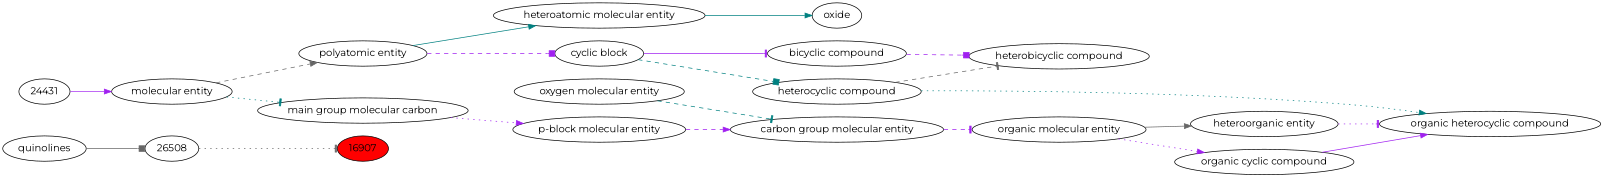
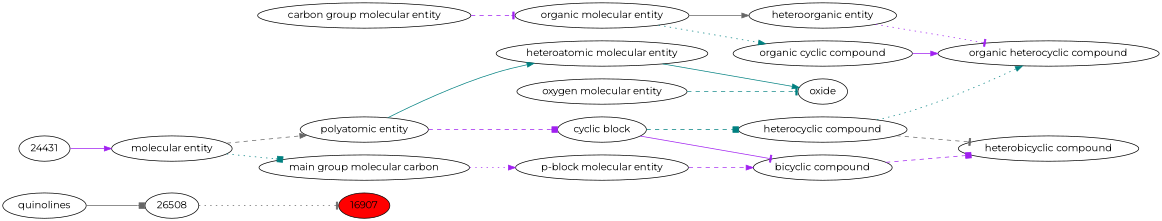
  digraph {
    fontname=Montserrat
    rankdir=LR
    node [fontname=Montserrat]
    edge [arrowhead=normal color=purple fontname=Montserrat style=dashed]
    n1 [fillcolor=red label=16907 style=filled]
    n2 [label=26508]
    n3 [label=quinolines]
    n4 [label=oxide]
    n5 [label="oxygen molecular entity"]
    n6 [label="heteroatomic molecular entity"]
    n7 [label="heterobicyclic compound"]
    n8 [label="organic heterocyclic compound"]
    n9 [label="polyatomic entity"]
    n10 [label="cyclic block"]
    n11 [label="bicyclic compound"]
    n12 [label="heterocyclic compound"]
    n13 [label="heteroorganic entity"]
    n14 [label="organic cyclic compound"]
    n15 [label="p-block molecular entity"]
    n16 [label="carbon group molecular entity"]
    n17 [label="organic molecular entity"]
    n18 [label="molecular entity"]
    n19 [label="main group molecular carbon"]
    n20 [label=24431]
    n2 -> n1 [arrowhead=tee color=gray40 style=dotted]
    n3 -> n2 [arrowhead=box color=gray40 style=solid]
-   n5 -> n16 [arrowhead=tee color=teal]
+   n5 -> n4 [arrowhead=tee color=teal]
    n6 -> n4 [color=teal style=solid]
    n9 -> n6 [color=teal style=solid]
    n9 -> n10 [arrowhead=box]
    n10 -> n11 [arrowhead=tee style=solid]
    n10 -> n12 [arrowhead=box color=teal]
    n11 -> n7 [arrowhead=box]
    n12 -> n7 [arrowhead=tee color=gray40]
    n12 -> n8 [color=teal style=dotted]
    n13 -> n8 [arrowhead=tee style=dotted]
    n14 -> n8 [style=solid]
-   n15 -> n16
+   n15 -> n11
    n16 -> n17 [arrowhead=tee]
    n17 -> n13 [color=gray40 style=solid]
-   n17 -> n14 [style=dotted]
+   n17 -> n14 [color=teal style=dotted]
    n18 -> n9 [color=gray40]
-   n18 -> n19 [arrowhead=tee color=teal style=dotted]
+   n18 -> n19 [arrowhead=box color=teal style=dotted]
    n19 -> n15 [style=dotted]
    n20 -> n18 [style=solid]
  }
